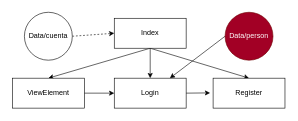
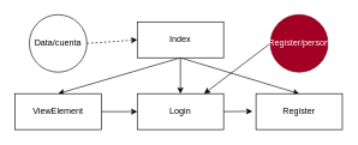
  <mxCell id="0" />
  <mxCell id="1" parent="0" />
  <mxCell id="2" style="edgeStyle=none;html=1;exitX=0.5;exitY=1;exitDx=0;exitDy=0;entryX=0.5;entryY=0;entryDx=0;entryDy=0;" parent="1" source="4" target="6" edge="1"><mxGeometry relative="1" as="geometry" /></mxCell>
  <mxCell id="3" style="edgeStyle=none;html=1;exitX=0.5;exitY=1;exitDx=0;exitDy=0;entryX=0.5;entryY=0;entryDx=0;entryDy=0;" parent="1" source="4" target="9" edge="1"><mxGeometry relative="1" as="geometry" /></mxCell>
  <mxCell id="4" value="Index" style="rounded=0;whiteSpace=wrap;html=1;" parent="1" vertex="1"><mxGeometry x="190" y="30" width="120" height="50" as="geometry" /></mxCell>
  <mxCell id="5" style="edgeStyle=none;html=1;exitX=1;exitY=0.5;exitDx=0;exitDy=0;entryX=0;entryY=0.5;entryDx=0;entryDy=0;" parent="1" source="6" target="8" edge="1"><mxGeometry relative="1" as="geometry" /></mxCell>
  <mxCell id="6" value="ViewElement" style="rounded=0;whiteSpace=wrap;html=1;" parent="1" vertex="1"><mxGeometry x="20" y="130" width="120" height="50" as="geometry" /></mxCell>
  <mxCell id="7" style="edgeStyle=none;html=1;exitX=1;exitY=0.5;exitDx=0;exitDy=0;" parent="1" source="8" edge="1"><mxGeometry relative="1" as="geometry"><mxPoint x="350" y="154.588" as="targetPoint" /></mxGeometry></mxCell>
  <mxCell id="8" value="Login" style="rounded=0;whiteSpace=wrap;html=1;" parent="1" vertex="1"><mxGeometry x="190" y="130" width="120" height="50" as="geometry" /></mxCell>
  <mxCell id="9" value="Register" style="rounded=0;whiteSpace=wrap;html=1;" parent="1" vertex="1"><mxGeometry x="355" y="130" width="120" height="50" as="geometry" /></mxCell>
  <mxCell id="10" style="edgeStyle=none;html=1;exitX=1;exitY=0.5;exitDx=0;exitDy=0;entryX=0;entryY=0.5;entryDx=0;entryDy=0;dashed=1;" parent="1" source="11" target="4" edge="1"><mxGeometry relative="1" as="geometry" /></mxCell>
  <mxCell id="11" value="Data/cuenta" style="ellipse;whiteSpace=wrap;html=1;aspect=fixed;" parent="1" vertex="1"><mxGeometry x="40" y="20" width="80" height="80" as="geometry" /></mxCell>
  <mxCell id="12" style="edgeStyle=none;html=1;exitX=0;exitY=0.5;exitDx=0;exitDy=0;" parent="1" source="13" target="8" edge="1"><mxGeometry relative="1" as="geometry" /></mxCell>
- <mxCell id="13" value="Data/person" style="ellipse;whiteSpace=wrap;html=1;aspect=fixed;fillColor=#a20025;fontColor=#ffffff;strokeColor=#6F0000;" parent="1" vertex="1"><mxGeometry x="375" y="20" width="80" height="80" as="geometry" /></mxCell>
+ <mxCell id="13" value="Register/person" style="ellipse;whiteSpace=wrap;html=1;aspect=fixed;fillColor=#a20025;fontColor=#ffffff;strokeColor=#6F0000;" parent="1" vertex="1"><mxGeometry x="375" y="20" width="80" height="80" as="geometry" /></mxCell>
  <mxCell id="14" style="edgeStyle=none;html=1;exitX=0.5;exitY=1;exitDx=0;exitDy=0;" parent="1" source="4" target="8" edge="1"><mxGeometry relative="1" as="geometry"><mxPoint x="260" y="90" as="sourcePoint" /><mxPoint x="90" y="140" as="targetPoint" /></mxGeometry></mxCell>
